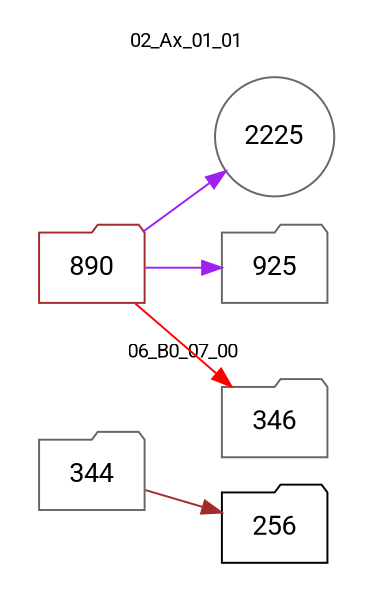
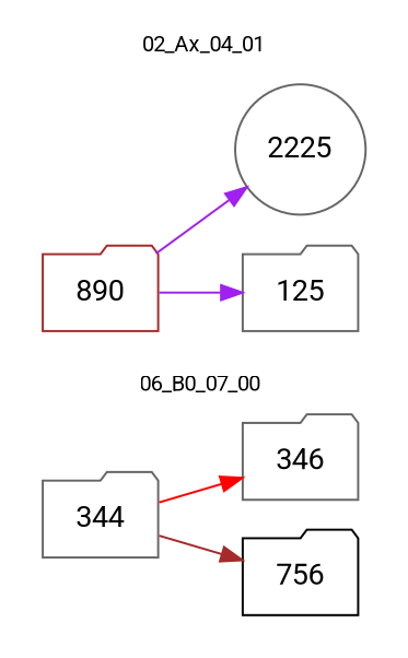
  digraph {
    fontname=Roboto
    rankdir=LR
    node [color=gray40 fontname=Roboto shape=folder]
    edge [color=purple fontname=Roboto]
    n1 [color=brown label=890]
-   n2 [label=925]
+   n2 [label=125]
    n3 [label=2225 shape=circle]
    n4 [label=344]
    n5 [label=346]
-   n6 [color=black label=256]
+   n6 [color=black label=756]
    subgraph cluster_1 {
      color=white
      fontsize=10
-     label="02_Ax_01_01"
+     label="02_Ax_04_01"
      n1
      n2
      n3
    }
    subgraph cluster_2 {
      color=white
      fontsize=10
      label="06_B0_07_00"
      n4
      n5
      n6
    }
    n1 -> n2
    n1 -> n3
-   n1 -> n5 [color=red]
+   n4 -> n5 [color=red]
    n4 -> n6 [color=brown]
  }
